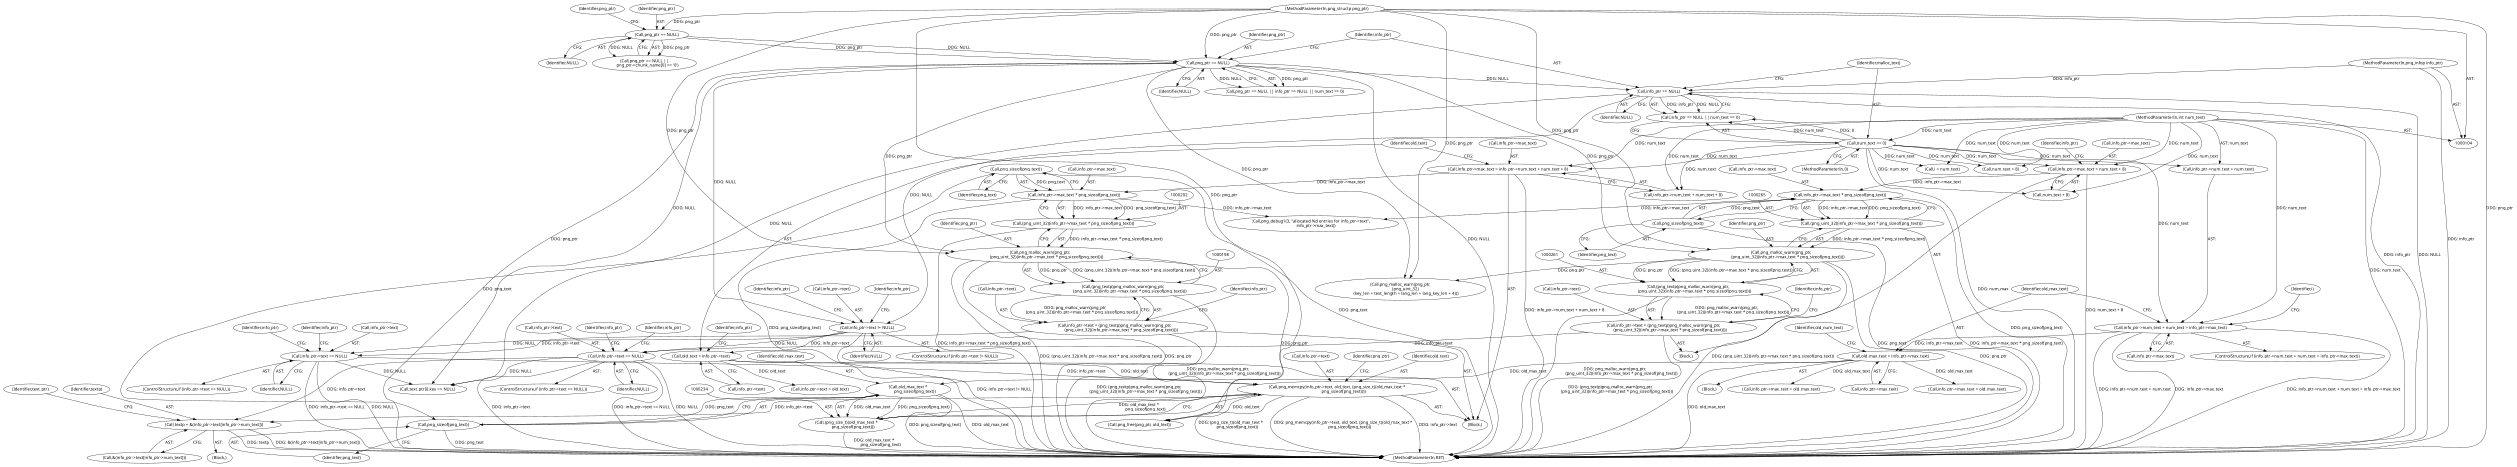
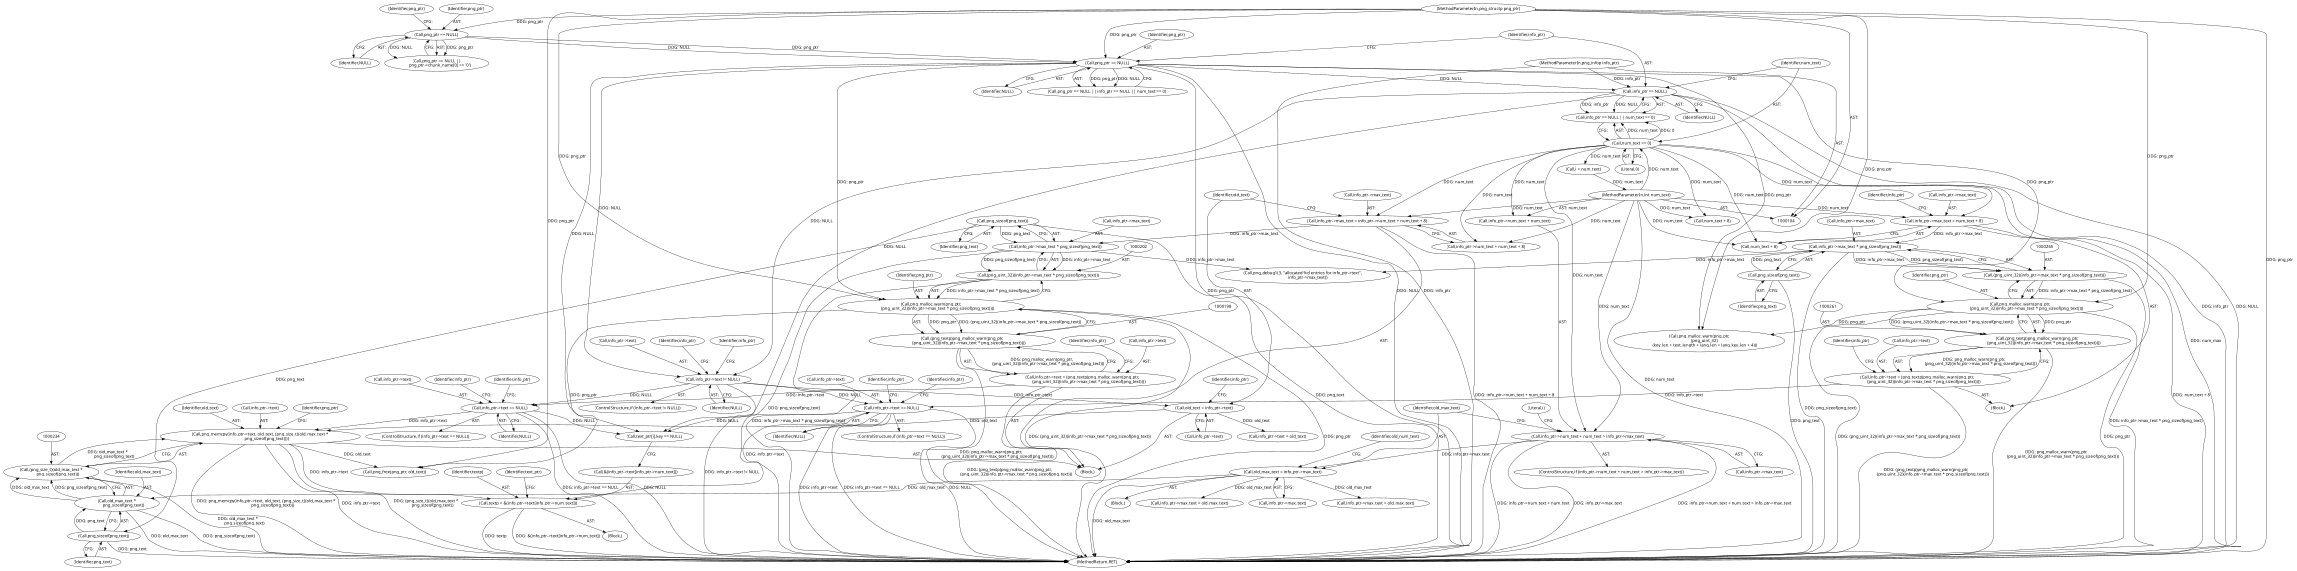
  digraph {
    fontname="Noto Sans"
    node [fontname="Noto Sans"]
    edge [fontname="Noto Sans"]
    n1 [label="(Call,textp = &(info_ptr->text[info_ptr->num_text]))"]
-   n2 [label="(MethodParameterIn,RET)"]
+   n2 [label="(MethodReturn,RET)"]
    n3 [label="(Block,)"]
    n4 [label="(Call,&(info_ptr->text[info_ptr->num_text]))"]
    n5 [label="(Call,png_memcpy(info_ptr->text, old_text, (png_size_t)(old_max_text *\n            png_sizeof(png_text))))"]
    n6 [label="(Call,(png_size_t)(old_max_text *\n            png_sizeof(png_text)))"]
    n7 [label="(Call,png_free(png_ptr, old_text))"]
    n8 [label="(Block,)"]
    n9 [label="(Call,old_max_text *\n            png_sizeof(png_text))"]
    n10 [label="(Call,info_ptr->text == NULL)"]
    n11 [label="(Call,text_ptr[i].key == NULL)"]
    n12 [label="(ControlStructure,if (info_ptr->text == NULL))"]
    n13 [label="(Identifier,NULL)"]
    n14 [label="(Call,info_ptr->text = (png_textp)png_malloc_warn(png_ptr,\n            (png_uint_32)(info_ptr->max_text * png_sizeof(png_text))))"]
    n15 [label="(Call,(png_textp)png_malloc_warn(png_ptr,\n            (png_uint_32)(info_ptr->max_text * png_sizeof(png_text))))"]
    n16 [label="(Call,png_malloc_warn(png_ptr,\n            (png_uint_32)(info_ptr->max_text * png_sizeof(png_text))))"]
    n17 [label="(Call,(png_uint_32)(info_ptr->max_text * png_sizeof(png_text)))"]
    n18 [label="(Call,info_ptr->max_text * png_sizeof(png_text))"]
    n19 [label="(Call,png_ptr == NULL)"]
    n20 [label="(Call,info_ptr->text != NULL)"]
    n21 [label="(Call,info_ptr == NULL)"]
    n22 [label="(Call,png_malloc_warn(png_ptr,\n            (png_uint_32)(info_ptr->max_text * png_sizeof(png_text))))"]
    n23 [label="(Identifier,NULL)"]
    n24 [label="(Call,png_malloc_warn(png_ptr,\n         (png_uint_32)\n          (key_len + text_length + lang_len + lang_key_len + 4)))"]
    n25 [label="(Call,png_ptr == NULL || info_ptr == NULL || num_text == 0)"]
    n26 [label="(Call,old_text = info_ptr->text)"]
    n27 [label="(Call,info_ptr->text == NULL)"]
    n28 [label="(Identifier,NULL)"]
    n29 [label="(ControlStructure,if (info_ptr->text != NULL))"]
    n30 [label="(Call,info_ptr == NULL || num_text == 0)"]
    n31 [label="(Identifier,NULL)"]
    n32 [label="(Call,(png_textp)png_malloc_warn(png_ptr,\n            (png_uint_32)(info_ptr->max_text * png_sizeof(png_text))))"]
    n33 [label="(Call,(png_uint_32)(info_ptr->max_text * png_sizeof(png_text)))"]
    n34 [label="(Call,png_ptr == NULL)"]
    n35 [label="(Identifier,NULL)"]
    n36 [label="(Call,png_ptr == NULL ||\n      png_ptr->chunk_name[0] == '\0')"]
    n37 [label="(MethodParameterIn,png_structp png_ptr)"]
    1000104
    n39 [label="(Call,png_sizeof(png_text))"]
    n40 [label="(Call,png_debug1(3, \"allocated %d entries for info_ptr->text\",\n         info_ptr->max_text))"]
    n41 [label="(Call,png_sizeof(png_text))"]
    n42 [label="(Identifier,png_text)"]
    n43 [label="(Call,info_ptr->max_text = info_ptr->num_text + num_text + 8)"]
    n44 [label="(Call,info_ptr->num_text + num_text + 8)"]
    n45 [label="(MethodParameterIn,int num_text)"]
    n46 [label="(Call,num_text == 0)"]
    n47 [label="(Call,info_ptr->num_text + num_text > info_ptr->max_text)"]
    n48 [label="(Call,info_ptr->max_text = num_text + 8)"]
    n49 [label="(Call,i < num_text)"]
    n50 [label="(Call,num_text + 8)"]
    n51 [label="(Call,info_ptr->num_text + num_text)"]
    n52 [label="(Call,num_text + 8)"]
-   n53 [label="(MethodParameterIn,0)"]
+   n53 [label="(Literal,0)"]
    n54 [label="(Call,old_max_text = info_ptr->max_text)"]
    n55 [label="(Call,info_ptr->max_text)"]
    n56 [label="(ControlStructure,if (info_ptr->num_text + num_text > info_ptr->max_text))"]
    n57 [label="(Block,)"]
    n58 [label="(Call,info_ptr->max_text * png_sizeof(png_text))"]
    n59 [label="(Identifier,png_text)"]
    n60 [label="(Call,info_ptr->text)"]
    n61 [label="(Call,info_ptr->text = old_text)"]
    n62 [label="(ControlStructure,if (info_ptr->text == NULL))"]
    n63 [label="(Identifier,NULL)"]
    n64 [label="(MethodParameterIn,png_infop info_ptr)"]
    n65 [label="(Block,)"]
    n66 [label="(Call,info_ptr->max_text = old_max_text)"]
    n67 [label="(Call,info_ptr->max_text)"]
    n68 [label="(Call,info_ptr->max_text = old_max_text)"]
    n69 [label="(Call,info_ptr->text = (png_textp)png_malloc_warn(png_ptr,\n            (png_uint_32)(info_ptr->max_text * png_sizeof(png_text))))"]
    n70 [label="(Call,png_sizeof(png_text))"]
    n71 [label="(Identifier,png_text)"]
    n72 [label="(Identifier,png_ptr)"]
    n73 [label="(Identifier,png_ptr)"]
    n74 [label="(Call,info_ptr->text)"]
    n75 [label="(Call,info_ptr->max_text)"]
    n76 [label="(Call,info_ptr->text)"]
    n77 [label="(Identifier,old_text)"]
    n78 [label="(Identifier,info_ptr)"]
    n79 [label="(Call,info_ptr->text)"]
    n80 [label="(Identifier,old_num_text)"]
    n81 [label="(Identifier,info_ptr)"]
    n82 [label="(Identifier,info_ptr)"]
-   n83 [label="(Identifier,i)"]
+   n83 [label="(Literal,i)"]
    n84 [label="(Identifier,info_ptr)"]
    n85 [label="(Identifier,info_ptr)"]
    n86 [label="(Identifier,info_ptr)"]
-   n87 [label="(Identifier,malloc_text)"]
+   n87 [label="(Identifier,num_text)"]
    n88 [label="(Call,info_ptr->text)"]
    n89 [label="(Identifier,old_max_text)"]
    n90 [label="(Identifier,textp)"]
    n91 [label="(Identifier,info_ptr)"]
    n92 [label="(Call,info_ptr->max_text)"]
    n93 [label="(Identifier,png_ptr)"]
    n94 [label="(Identifier,png_ptr)"]
    n95 [label="(Identifier,png_ptr)"]
    n96 [label="(Identifier,old_text)"]
    n97 [label="(Identifier,png_ptr)"]
    n98 [label="(Identifier,old_max_text)"]
    n99 [label="(Identifier,info_ptr)"]
    n100 [label="(Identifier,info_ptr)"]
    n101 [label="(Identifier,info_ptr)"]
    n102 [label="(Identifier,info_ptr)"]
    n103 [label="(Identifier,text_ptr)"]
    n104 [label="(Call,info_ptr->text)"]
    n105 [label="(Call,info_ptr->max_text)"]
    n106 [label="(Call,info_ptr->max_text)"]
    n107 [label="(Call,info_ptr->text)"]
    1000198
    1000202
    1000234
    1000261
    1000265
    n1 -> n2 [label="DDG: textp"]
    n1 -> n2 [label="DDG: &(info_ptr->text[info_ptr->num_text])"]
    n1 -> n3 [label="AST: "]
-   n1 -> n4 [label="CFG: "]
+   n11 -> n4 [label="CFG: "]
    n4 -> n1 [label="AST: "]
    n5 -> n1 [label="DDG: info_ptr->text"]
    n5 -> n2 [label="DDG: (png_size_t)(old_max_text *\n            png_sizeof(png_text))"]
    n5 -> n2 [label="DDG: png_memcpy(info_ptr->text, old_text, (png_size_t)(old_max_text *\n            png_sizeof(png_text)))"]
    n5 -> n2 [label="DDG: info_ptr->text"]
    n5 -> n6 [label="CFG: "]
    n5 -> n7 [label="DDG: old_text"]
    n5 -> n8 [label="AST: "]
    n6 -> n2 [label="DDG: old_max_text *\n            png_sizeof(png_text)"]
    n6 -> n5 [label="AST: "]
    n6 -> n5 [label="DDG: old_max_text *\n            png_sizeof(png_text)"]
+   n6 -> n9 [label="CFG: "]
    n9 -> n2 [label="DDG: png_sizeof(png_text)"]
    n9 -> n2 [label="DDG: old_max_text"]
    n9 -> n6 [label="AST: "]
    n9 -> n6 [label="DDG: old_max_text"]
    n9 -> n6 [label="DDG: png_sizeof(png_text)"]
    n9 -> n41 [label="CFG: "]
    n10 -> n2 [label="DDG: info_ptr->text == NULL"]
    n10 -> n2 [label="DDG: NULL"]
    n10 -> n5 [label="DDG: info_ptr->text"]
    n10 -> n11 [label="DDG: NULL"]
    n10 -> n12 [label="AST: "]
    n10 -> n13 [label="CFG: "]
    n13 -> n10 [label="AST: "]
    n14 -> n2 [label="DDG: (png_textp)png_malloc_warn(png_ptr,\n            (png_uint_32)(info_ptr->max_text * png_sizeof(png_text)))"]
    n14 -> n8 [label="AST: "]
    n14 -> n10 [label="DDG: info_ptr->text"]
    n14 -> n15 [label="CFG: "]
    n15 -> n2 [label="DDG: png_malloc_warn(png_ptr,\n            (png_uint_32)(info_ptr->max_text * png_sizeof(png_text)))"]
    n15 -> n14 [label="AST: "]
    n15 -> n14 [label="DDG: png_malloc_warn(png_ptr,\n            (png_uint_32)(info_ptr->max_text * png_sizeof(png_text)))"]
    n15 -> n16 [label="CFG: "]
    n16 -> n2 [label="DDG: (png_uint_32)(info_ptr->max_text * png_sizeof(png_text))"]
    n16 -> n2 [label="DDG: png_ptr"]
    n16 -> n7 [label="DDG: png_ptr"]
    n16 -> n15 [label="AST: "]
    n16 -> n15 [label="DDG: png_ptr"]
    n16 -> n15 [label="DDG: (png_uint_32)(info_ptr->max_text * png_sizeof(png_text))"]
    n16 -> n17 [label="CFG: "]
    n17 -> n2 [label="DDG: info_ptr->max_text * png_sizeof(png_text)"]
    n17 -> n16 [label="AST: "]
    n17 -> n16 [label="DDG: info_ptr->max_text * png_sizeof(png_text)"]
    n17 -> n18 [label="CFG: "]
    n18 -> n2 [label="DDG: png_sizeof(png_text)"]
    n18 -> n17 [label="AST: "]
    n18 -> n17 [label="DDG: info_ptr->max_text"]
    n18 -> n17 [label="DDG: png_sizeof(png_text)"]
    n18 -> n39 [label="CFG: "]
    n18 -> n40 [label="DDG: info_ptr->max_text"]
    n19 -> n2 [label="DDG: png_ptr"]
    n19 -> n2 [label="DDG: NULL"]
    n19 -> n11 [label="DDG: NULL"]
    n19 -> n16 [label="DDG: png_ptr"]
    n19 -> n20 [label="DDG: NULL"]
    n19 -> n21 [label="DDG: NULL"]
    n19 -> n22 [label="DDG: png_ptr"]
    n19 -> n23 [label="CFG: "]
    n19 -> n24 [label="DDG: png_ptr"]
    n19 -> n25 [label="AST: "]
    n19 -> n25 [label="DDG: png_ptr"]
    n19 -> n25 [label="DDG: NULL"]
    n20 -> n2 [label="DDG: info_ptr->text != NULL"]
    n20 -> n10 [label="DDG: NULL"]
    n20 -> n26 [label="DDG: info_ptr->text"]
    n20 -> n27 [label="DDG: NULL"]
    n20 -> n28 [label="CFG: "]
    n20 -> n29 [label="AST: "]
    n21 -> n2 [label="DDG: info_ptr"]
    n21 -> n2 [label="DDG: NULL"]
    n21 -> n11 [label="DDG: NULL"]
    n21 -> n20 [label="DDG: NULL"]
    n21 -> n30 [label="AST: "]
    n21 -> n30 [label="DDG: info_ptr"]
    n21 -> n30 [label="DDG: NULL"]
    n21 -> n31 [label="CFG: "]
    n22 -> n2 [label="DDG: (png_uint_32)(info_ptr->max_text * png_sizeof(png_text))"]
    n22 -> n2 [label="DDG: png_ptr"]
    n22 -> n24 [label="DDG: png_ptr"]
    n22 -> n32 [label="AST: "]
    n22 -> n32 [label="DDG: png_ptr"]
    n22 -> n32 [label="DDG: (png_uint_32)(info_ptr->max_text * png_sizeof(png_text))"]
    n22 -> n33 [label="CFG: "]
    n23 -> n19 [label="AST: "]
    n25 -> n19 [label="CFG: "]
    n26 -> n5 [label="DDG: old_text"]
    n26 -> n8 [label="AST: "]
    n26 -> n60 [label="CFG: "]
    n26 -> n61 [label="DDG: old_text"]
    n27 -> n1 [label="DDG: info_ptr->text"]
    n27 -> n2 [label="DDG: info_ptr->text"]
    n27 -> n2 [label="DDG: info_ptr->text == NULL"]
    n27 -> n2 [label="DDG: NULL"]
    n27 -> n11 [label="DDG: NULL"]
    n27 -> n62 [label="AST: "]
    n27 -> n63 [label="CFG: "]
    n28 -> n20 [label="AST: "]
    n30 -> n21 [label="CFG: "]
    n30 -> n46 [label="CFG: "]
    n31 -> n21 [label="AST: "]
    n32 -> n2 [label="DDG: png_malloc_warn(png_ptr,\n            (png_uint_32)(info_ptr->max_text * png_sizeof(png_text)))"]
    n32 -> n22 [label="CFG: "]
    n32 -> n69 [label="AST: "]
    n32 -> n69 [label="DDG: png_malloc_warn(png_ptr,\n            (png_uint_32)(info_ptr->max_text * png_sizeof(png_text)))"]
    n33 -> n2 [label="DDG: info_ptr->max_text * png_sizeof(png_text)"]
    n33 -> n22 [label="AST: "]
    n33 -> n22 [label="DDG: info_ptr->max_text * png_sizeof(png_text)"]
    n33 -> n58 [label="CFG: "]
    n34 -> n19 [label="DDG: png_ptr"]
    n34 -> n19 [label="DDG: NULL"]
    n34 -> n35 [label="CFG: "]
    n34 -> n36 [label="AST: "]
    n34 -> n36 [label="DDG: png_ptr"]
    n34 -> n36 [label="DDG: NULL"]
    n35 -> n34 [label="AST: "]
    n36 -> n34 [label="CFG: "]
    n37 -> n2 [label="DDG: png_ptr"]
    n37 -> n7 [label="DDG: png_ptr"]
    n37 -> n16 [label="DDG: png_ptr"]
    n37 -> n19 [label="DDG: png_ptr"]
    n37 -> n22 [label="DDG: png_ptr"]
    n37 -> n24 [label="DDG: png_ptr"]
    n37 -> n34 [label="DDG: png_ptr"]
    n37 -> 1000104 [label="AST: "]
    n39 -> n2 [label="DDG: png_text"]
    n39 -> n18 [label="AST: "]
    n39 -> n18 [label="DDG: png_text"]
    n39 -> n41 [label="DDG: png_text"]
    n39 -> n42 [label="CFG: "]
    n41 -> n2 [label="DDG: png_text"]
    n41 -> n9 [label="AST: "]
    n41 -> n9 [label="DDG: png_text"]
    n41 -> n59 [label="CFG: "]
    n42 -> n39 [label="AST: "]
    n43 -> n2 [label="DDG: info_ptr->num_text + num_text + 8"]
    n43 -> n8 [label="AST: "]
    n43 -> n18 [label="DDG: info_ptr->max_text"]
    n43 -> n44 [label="CFG: "]
    n44 -> n43 [label="AST: "]
    n45 -> n2 [label="DDG: num_text"]
    n45 -> 1000104 [label="AST: "]
    n45 -> n43 [label="DDG: num_text"]
    n45 -> n44 [label="DDG: num_text"]
    n45 -> n46 [label="DDG: num_text"]
    n45 -> n47 [label="DDG: num_text"]
    n45 -> n48 [label="DDG: num_text"]
-   n45 -> n49 [label="DDG: num_text"]
+   n49 -> n45 [label="DDG: num_text"]
    n45 -> n50 [label="DDG: num_text"]
    n45 -> n51 [label="AST: num_text"]
    n45 -> n52 [label="DDG: num_text"]
    n46 -> n2 [label="DDG: num_max"]
    n46 -> n30 [label="AST: "]
    n46 -> n30 [label="DDG: num_text"]
    n46 -> n30 [label="DDG: 0"]
    n46 -> n43 [label="DDG: num_text"]
    n46 -> n44 [label="DDG: num_text"]
    n46 -> n47 [label="DDG: num_text"]
    n46 -> n48 [label="DDG: num_text"]
    n46 -> n49 [label="DDG: num_text"]
    n46 -> n50 [label="DDG: num_text"]
    n46 -> n51 [label="DDG: num_text"]
    n46 -> n52 [label="DDG: num_text"]
    n46 -> n53 [label="CFG: "]
    n47 -> n2 [label="DDG: info_ptr->num_text + num_text"]
    n47 -> n2 [label="DDG: info_ptr->max_text"]
    n47 -> n2 [label="DDG: info_ptr->num_text + num_text > info_ptr->max_text"]
    n47 -> n54 [label="DDG: info_ptr->max_text"]
    n47 -> n55 [label="CFG: "]
    n47 -> n56 [label="AST: "]
    n48 -> n2 [label="DDG: num_text + 8"]
    n48 -> n52 [label="CFG: "]
    n48 -> n57 [label="AST: "]
    n48 -> n58 [label="DDG: info_ptr->max_text"]
    n51 -> n47 [label="AST: "]
    n52 -> n48 [label="AST: "]
    n53 -> n46 [label="AST: "]
    n54 -> n2 [label="DDG: old_max_text"]
    n54 -> n9 [label="DDG: old_max_text"]
    n54 -> n65 [label="AST: "]
    n54 -> n66 [label="DDG: old_max_text"]
    n54 -> n67 [label="CFG: "]
    n54 -> n68 [label="DDG: old_max_text"]
    n55 -> n47 [label="AST: "]
    n58 -> n2 [label="DDG: png_sizeof(png_text)"]
    n58 -> n33 [label="AST: "]
    n58 -> n33 [label="DDG: info_ptr->max_text"]
    n58 -> n33 [label="DDG: png_sizeof(png_text)"]
    n58 -> n40 [label="DDG: info_ptr->max_text"]
    n58 -> n70 [label="CFG: "]
    n59 -> n41 [label="AST: "]
    n60 -> n26 [label="AST: "]
    n63 -> n27 [label="AST: "]
    n64 -> n2 [label="DDG: info_ptr"]
    n64 -> n21 [label="DDG: info_ptr"]
    n64 -> 1000104 [label="AST: "]
    n67 -> n54 [label="AST: "]
    n69 -> n2 [label="DDG: (png_textp)png_malloc_warn(png_ptr,\n            (png_uint_32)(info_ptr->max_text * png_sizeof(png_text)))"]
    n69 -> n27 [label="DDG: info_ptr->text"]
    n69 -> n32 [label="CFG: "]
    n69 -> n57 [label="AST: "]
    n70 -> n2 [label="DDG: png_text"]
    n70 -> n58 [label="AST: "]
    n70 -> n58 [label="DDG: png_text"]
    n70 -> n71 [label="CFG: "]
    n71 -> n70 [label="AST: "]
    n72 -> n19 [label="AST: "]
    n73 -> n22 [label="AST: "]
    n74 -> n27 [label="AST: "]
    n75 -> n48 [label="AST: "]
    n76 -> n69 [label="AST: "]
    n77 -> n5 [label="AST: "]
    n78 -> n20 [label="CFG: "]
    n79 -> n5 [label="AST: "]
    n80 -> n54 [label="CFG: "]
    n81 -> n69 [label="CFG: "]
    n82 -> n27 [label="CFG: "]
    n83 -> n47 [label="CFG: "]
    n84 -> n10 [label="CFG: "]
    n85 -> n14 [label="CFG: "]
    n86 -> n27 [label="CFG: "]
    n87 -> n21 [label="CFG: "]
    n87 -> n46 [label="AST: "]
    n88 -> n10 [label="AST: "]
    n89 -> n9 [label="AST: "]
    n90 -> n1 [label="AST: "]
    n91 -> n19 [label="CFG: "]
    n91 -> n21 [label="AST: "]
    n92 -> n58 [label="AST: "]
    n93 -> n34 [label="AST: "]
    n94 -> n5 [label="CFG: "]
    n95 -> n34 [label="CFG: "]
    n96 -> n26 [label="AST: "]
    n96 -> n43 [label="CFG: "]
    n97 -> n16 [label="AST: "]
    n98 -> n47 [label="CFG: "]
    n98 -> n54 [label="AST: "]
    n99 -> n26 [label="CFG: "]
    n100 -> n10 [label="CFG: "]
    n101 -> n48 [label="CFG: "]
    n102 -> n20 [label="CFG: "]
    n103 -> n1 [label="CFG: "]
    n104 -> n14 [label="AST: "]
    n105 -> n18 [label="AST: "]
    n106 -> n43 [label="AST: "]
    n107 -> n20 [label="AST: "]
    1000198 -> n15 [label="AST: "]
    1000202 -> n17 [label="AST: "]
    1000234 -> n6 [label="AST: "]
    1000261 -> n32 [label="AST: "]
    1000265 -> n33 [label="AST: "]
  }
